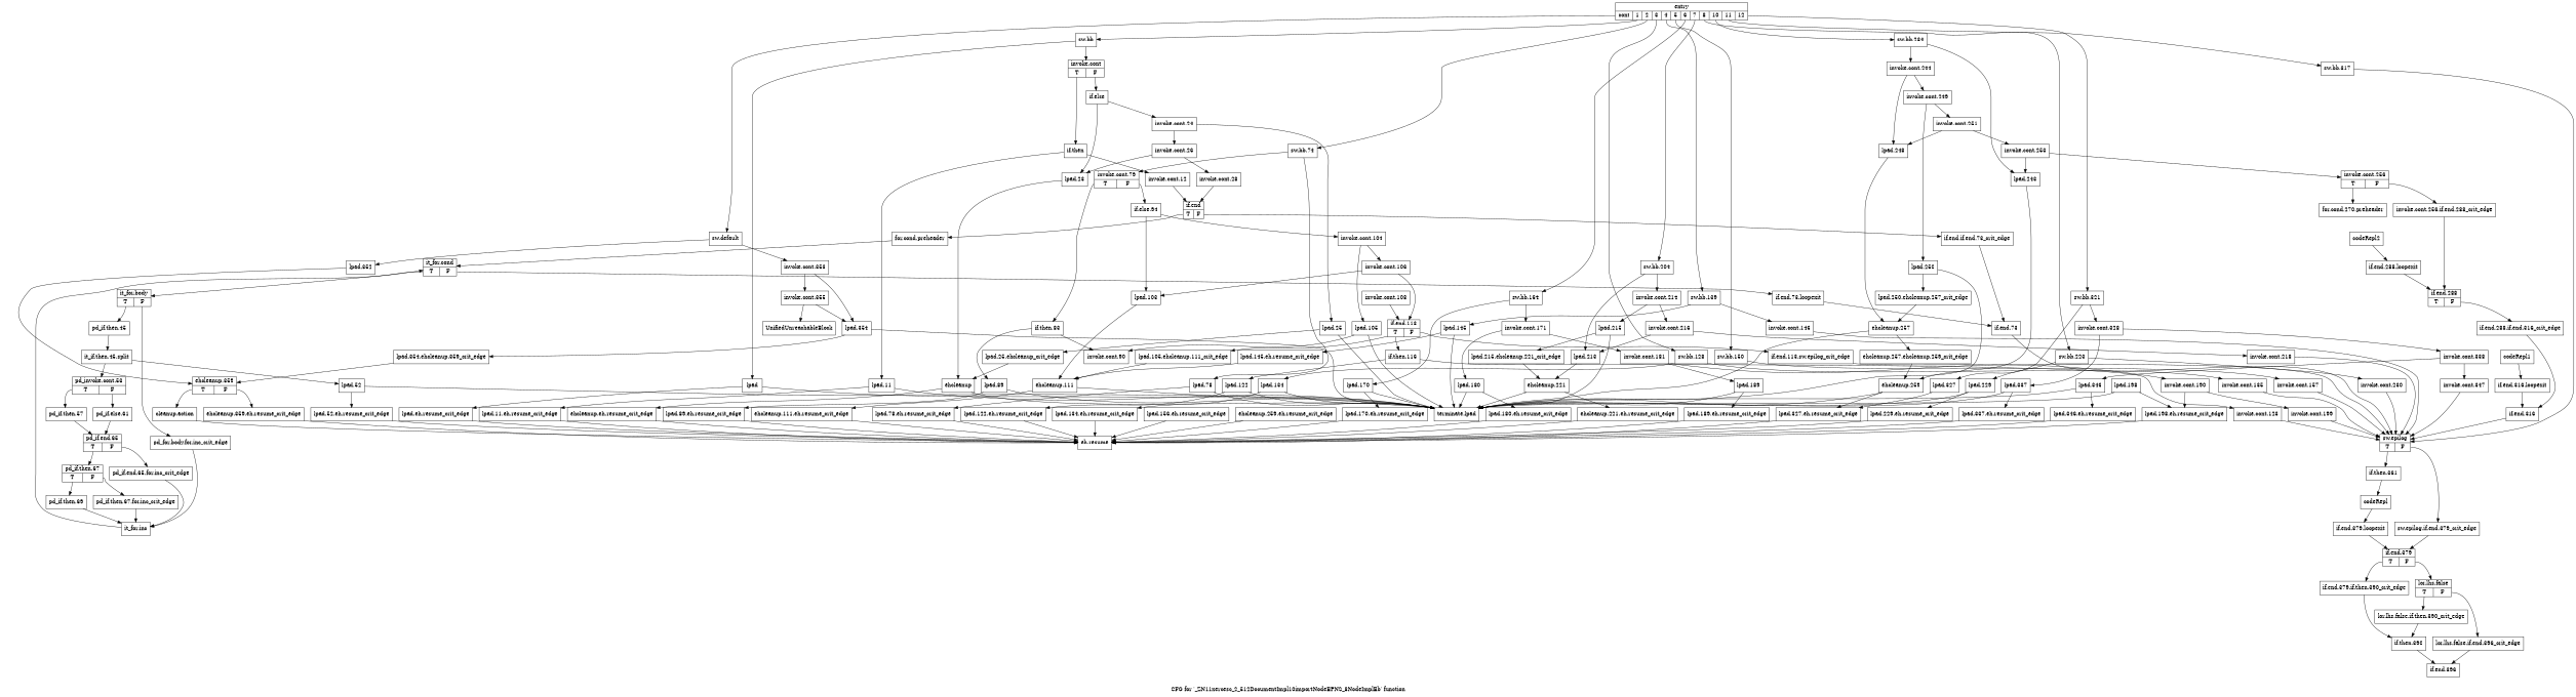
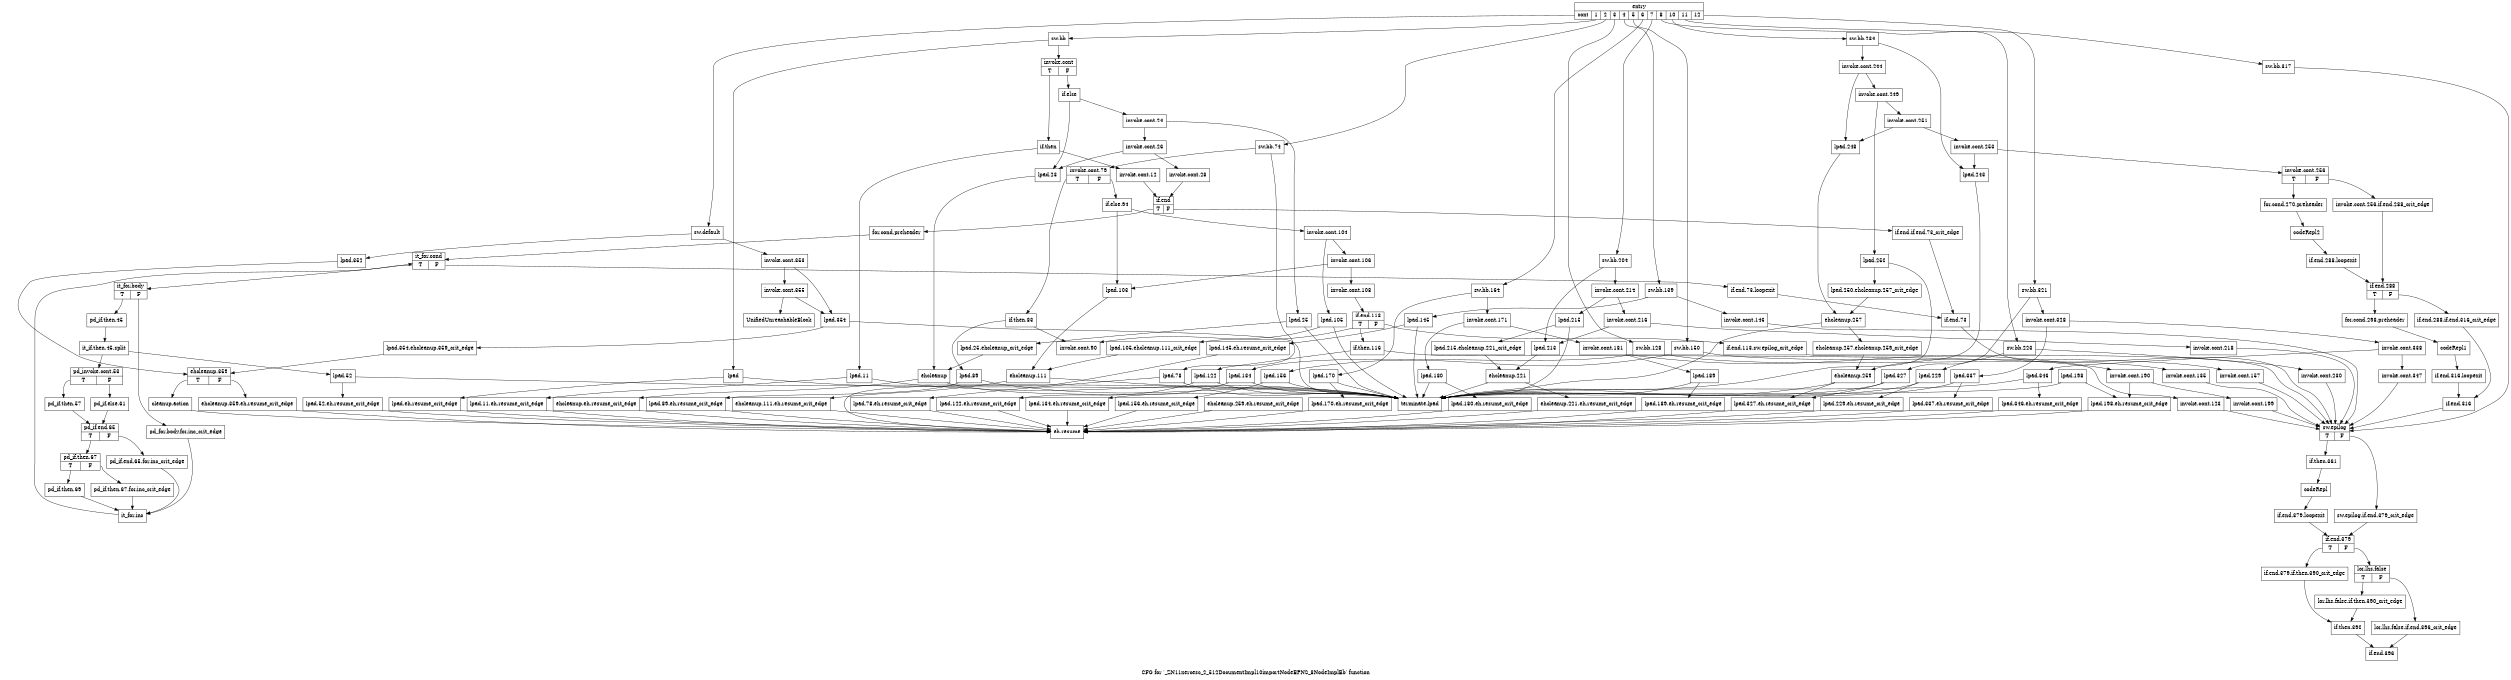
  digraph {
    label="CFG for '_ZN11xercesc_2_512DocumentImpl10importNodeEPNS_8NodeImplEb' function"
    node [shape=record]
    n1 [label="{entry|{<s0>cont|<s1>1|<s2>2|<s3>3|<s4>4|<s5>5|<s6>6|<s7>7|<s8>8|<s9>10|<s10>11|<s11>12}}"]
    n2 [label="{sw.default}"]
    n3 [label="{sw.bb}"]
    n4 [label="{sw.bb.74}"]
    n5 [label="{sw.bb.128}"]
    n6 [label="{sw.bb.139}"]
    n7 [label="{sw.bb.150}"]
    n8 [label="{sw.bb.164}"]
    n9 [label="{sw.bb.204}"]
    n10 [label="{sw.bb.223}"]
    n11 [label="{sw.bb.234}"]
    n12 [label="{sw.bb.317}"]
    n13 [label="{sw.bb.321}"]
    n14 [label="{invoke.cont.353}"]
    n15 [label="{lpad.352}"]
    n16 [label="{invoke.cont|{<s0>T|<s1>F}}"]
    n17 [label="{lpad}"]
    n18 [label="{invoke.cont.79|{<s0>T|<s1>F}}"]
    n19 [label="{lpad.78}"]
    n20 [label="{invoke.cont.135}"]
    n21 [label="{lpad.134}"]
    n22 [label="{invoke.cont.146}"]
    n23 [label="{lpad.145}"]
    n24 [label="{invoke.cont.157}"]
+   n25 [label="{lpad.156}"]
    n26 [label="{invoke.cont.171}"]
    n27 [label="{lpad.170}"]
    n28 [label="{invoke.cont.214}"]
    n29 [label="{lpad.213}"]
    n30 [label="{invoke.cont.230}"]
    n31 [label="{lpad.229}"]
    n32 [label="{invoke.cont.244}"]
    n33 [label="{lpad.243}"]
    n34 [label="{sw.epilog|{<s0>T|<s1>F}}"]
    n35 [label="{invoke.cont.328}"]
    n36 [label="{lpad.327}"]
    n37 [label="{invoke.cont.355}"]
    n38 [label="{lpad.354}"]
    n39 [label="{ehcleanup.359|{<s0>T|<s1>F}}"]
    n40 [label="{if.then}"]
    n41 [label="{if.else}"]
    n42 [label="{lpad.eh.resume_crit_edge}"]
    n43 [label="{terminate.lpad}"]
    n44 [label="{if.then.83}"]
    n45 [label="{if.else.94}"]
    n46 [label="{lpad.78.eh.resume_crit_edge}"]
    n47 [label="{lpad.134.eh.resume_crit_edge}"]
    n48 [label="{lpad.145.eh.resume_crit_edge}"]
    n49 [label="{lpad.156.eh.resume_crit_edge}"]
    n50 [label="{invoke.cont.181}"]
    n51 [label="{lpad.180}"]
    n52 [label="{lpad.170.eh.resume_crit_edge}"]
    n53 [label="{invoke.cont.216}"]
    n54 [label="{lpad.215}"]
    n55 [label="{ehcleanup.221}"]
    n56 [label="{lpad.229.eh.resume_crit_edge}"]
    n57 [label="{invoke.cont.249}"]
    n58 [label="{lpad.248}"]
    n59 [label="{ehcleanup.259}"]
    n60 [label="{if.then.361}"]
    n61 [label="{sw.epilog.if.end.379_crit_edge}"]
    n62 [label="{invoke.cont.338}"]
    n63 [label="{lpad.337}"]
    n64 [label="{lpad.327.eh.resume_crit_edge}"]
    n65 [label="{invoke.cont.12}"]
    n66 [label="{lpad.11}"]
    n67 [label="{invoke.cont.24}"]
    n68 [label="{lpad.23}"]
    n69 [label="{eh.resume}"]
    n70 [label="{if.end|{<s0>T|<s1>F}}"]
    n71 [label="{lpad.11.eh.resume_crit_edge}"]
    n72 [label="{invoke.cont.26}"]
    n73 [label="{lpad.25}"]
    n74 [label="{ehcleanup}"]
    n75 [label="{for.cond.preheader}"]
    n76 [label="{if.end.if.end.73_crit_edge}"]
    n77 [label="{it_for.cond|{<s0>T|<s1>F}}"]
    n78 [label="{if.end.73}"]
    n79 [label="{invoke.cont.28}"]
    n80 [label="{lpad.25.ehcleanup_crit_edge}"]
    n81 [label="{ehcleanup.eh.resume_crit_edge}"]
    n82 [label="{it_for.body|{<s0>T|<s1>F}}"]
    n83 [label="{if.end.73.loopexit}"]
    n84 [label="{pd_if.then.45}"]
    n85 [label="{pd_for.body.for.inc_crit_edge}"]
    n86 [label="{it_if.then.45.split}"]
    n87 [label="{it_for.inc}"]
    n88 [label="{pd_invoke.cont.53|{<s0>T|<s1>F}}"]
    n89 [label="{lpad.52}"]
    n90 [label="{pd_if.then.57}"]
    n91 [label="{pd_if.else.61}"]
    n92 [label="{lpad.52.eh.resume_crit_edge}"]
    n93 [label="{pd_if.end.65|{<s0>T|<s1>F}}"]
    n94 [label="{pd_if.then.67|{<s0>T|<s1>F}}"]
    n95 [label="{pd_if.end.65.for.inc_crit_edge}"]
    n96 [label="{pd_if.then.69}"]
    n97 [label="{pd_if.then.67.for.inc_crit_edge}"]
    n98 [label="{codeRepl}"]
    n99 [label="{if.end.379|{<s0>T|<s1>F}}"]
    n100 [label="{invoke.cont.90}"]
    n101 [label="{lpad.89}"]
    n102 [label="{invoke.cont.104}"]
    n103 [label="{lpad.103}"]
    n104 [label="{lpad.89.eh.resume_crit_edge}"]
    n105 [label="{invoke.cont.106}"]
    n106 [label="{lpad.105}"]
    n107 [label="{ehcleanup.111}"]
    n108 [label="{if.end.113|{<s0>T|<s1>F}}"]
    n109 [label="{if.then.116}"]
    n110 [label="{if.end.113.sw.epilog_crit_edge}"]
    n111 [label="{invoke.cont.123}"]
    n112 [label="{lpad.122}"]
    n113 [label="{invoke.cont.108}"]
    n114 [label="{lpad.105.ehcleanup.111_crit_edge}"]
    n115 [label="{ehcleanup.111.eh.resume_crit_edge}"]
    n116 [label="{lpad.122.eh.resume_crit_edge}"]
    n117 [label="{invoke.cont.190}"]
    n118 [label="{lpad.189}"]
    n119 [label="{lpad.180.eh.resume_crit_edge}"]
    n120 [label="{invoke.cont.199}"]
    n121 [label="{lpad.198.eh.resume_crit_edge}"]
    n122 [label="{lpad.189.eh.resume_crit_edge}"]
    n123 [label="{lpad.198}"]
    n124 [label="{invoke.cont.218}"]
    n125 [label="{lpad.215.ehcleanup.221_crit_edge}"]
    n126 [label="{ehcleanup.221.eh.resume_crit_edge}"]
    n127 [label="{invoke.cont.251}"]
    n128 [label="{lpad.250}"]
    n129 [label="{ehcleanup.257}"]
    n130 [label="{invoke.cont.253}"]
    n131 [label="{lpad.250.ehcleanup.257_crit_edge}"]
    n132 [label="{ehcleanup.257.ehcleanup.259_crit_edge}"]
    n133 [label="{invoke.cont.256|{<s0>T|<s1>F}}"]
    n134 [label="{for.cond.270.preheader}"]
    n135 [label="{invoke.cont.256.if.end.288_crit_edge}"]
    n136 [label="{codeRepl2}"]
    n137 [label="{if.end.288|{<s0>T|<s1>F}}"]
    n138 [label="{if.end.288.loopexit}"]
+   n139 [label="{for.cond.298.preheader}"]
    n140 [label="{if.end.288.if.end.316_crit_edge}"]
    n141 [label="{codeRepl1}"]
    n142 [label="{if.end.316}"]
    n143 [label="{ehcleanup.259.eh.resume_crit_edge}"]
    n144 [label="{if.end.316.loopexit}"]
    n145 [label="{invoke.cont.347}"]
    n146 [label="{lpad.346}"]
    n147 [label="{lpad.337.eh.resume_crit_edge}"]
    n148 [label="{lpad.346.eh.resume_crit_edge}"]
    n149 [label="{UnifiedUnreachableBlock}"]
    n150 [label="{lpad.354.ehcleanup.359_crit_edge}"]
    n151 [label="{cleanup.action}"]
    n152 [label="{ehcleanup.359.eh.resume_crit_edge}"]
    n153 [label="{if.end.379.loopexit}"]
    n154 [label="{if.end.379.if.then.390_crit_edge}"]
    n155 [label="{lor.lhs.false|{<s0>T|<s1>F}}"]
    n156 [label="{if.then.390}"]
    n157 [label="{lor.lhs.false.if.then.390_crit_edge}"]
    n158 [label="{lor.lhs.false.if.end.396_crit_edge}"]
    n159 [label="{if.end.396}"]
    n1 -> n2 [tailport=s0]
    n1 -> n3 [tailport=s1]
    n1 -> n4 [tailport=s2]
    n1 -> n5 [tailport=s3]
    n1 -> n6 [tailport=s4]
    n1 -> n7 [tailport=s5]
    n1 -> n8 [tailport=s6]
    n1 -> n9 [tailport=s7]
    n1 -> n10 [tailport=s8]
    n1 -> n11 [tailport=s9]
    n1 -> n12 [tailport=s10]
    n1 -> n13 [tailport=s11]
    n2 -> n14
    n2 -> n15
    n3 -> n16
    n3 -> n17
    n4 -> n18
    n4 -> n19
    n5 -> n20
    n5 -> n21
    n6 -> n22
    n6 -> n23
    n7 -> n24
+   n7 -> n25
    n8 -> n26
    n8 -> n27
    n9 -> n28
    n9 -> n29
    n10 -> n30
    n10 -> n31
    n11 -> n32
    n11 -> n33
    n12 -> n34
    n13 -> n35
    n13 -> n36
    n14 -> n37
    n14 -> n38
    n15 -> n39
    n16 -> n40 [tailport=s0]
    n16 -> n41 [tailport=s1]
    n17 -> n42
    n17 -> n43
    n18 -> n44 [tailport=s0]
    n18 -> n45 [tailport=s1]
    n19 -> n43
    n19 -> n46
    n20 -> n34
    n21 -> n43
    n21 -> n47
    n22 -> n34
    n23 -> n43
    n23 -> n48
    n24 -> n34
+   n25 -> n43
+   n25 -> n49
    n26 -> n50
    n26 -> n51
    n27 -> n43
    n27 -> n52
    n28 -> n53
    n28 -> n54
    n29 -> n55
    n30 -> n34
    n31 -> n43
    n31 -> n56
    n32 -> n57
    n32 -> n58
    n33 -> n59
    n34 -> n60 [tailport=s0]
    n34 -> n61 [tailport=s1]
    n35 -> n62
    n35 -> n63
+   n36 -> n43
    n36 -> n64
    n37 -> n38
    n37 -> n149
    n38 -> n43
    n38 -> n150
    n39 -> n151 [tailport=s0]
    n39 -> n152 [tailport=s1]
    n40 -> n65
    n40 -> n66
    n41 -> n67
    n41 -> n68
    n42 -> n69
    n44 -> n100
    n44 -> n101
    n45 -> n102
    n45 -> n103
    n46 -> n69
    n47 -> n69
-   n48 -> n107
+   n48 -> n69
    n49 -> n69
    n50 -> n117
    n50 -> n118
    n51 -> n43
    n51 -> n119
    n52 -> n69
    n53 -> n29
    n53 -> n124
    n54 -> n43
    n54 -> n125
    n55 -> n43
    n55 -> n126
    n56 -> n69
    n57 -> n127
    n57 -> n128
    n58 -> n129
    n59 -> n43
    n59 -> n64
    n60 -> n98
    n61 -> n99
    n62 -> n145
    n62 -> n146
    n63 -> n43
    n63 -> n147
    n64 -> n69
    n65 -> n70
    n66 -> n43
    n66 -> n71
    n67 -> n72
    n67 -> n73
    n68 -> n74
    n70 -> n75 [tailport=s0]
    n70 -> n76 [tailport=s1]
    n71 -> n69
    n72 -> n68
    n72 -> n79
    n73 -> n43
    n73 -> n80
    n74 -> n43
    n74 -> n81
    n75 -> n77
    n76 -> n78
    n77 -> n82 [tailport=s0]
    n77 -> n83 [tailport=s1]
    n78 -> n34
    n79 -> n70
    n80 -> n74
    n81 -> n69
    n82 -> n84 [tailport=s0]
    n82 -> n85 [tailport=s1]
    n83 -> n78
    n84 -> n86
    n85 -> n87
    n86 -> n88
    n86 -> n89
    n87 -> n77
    n88 -> n90 [tailport=s0]
    n88 -> n91 [tailport=s1]
    n89 -> n43
    n89 -> n92
    n90 -> n93
    n91 -> n93
    n92 -> n69
    n93 -> n94 [tailport=s0]
    n93 -> n95 [tailport=s1]
    n94 -> n96 [tailport=s0]
    n94 -> n97 [tailport=s1]
    n95 -> n87
    n96 -> n87
    n97 -> n87
    n98 -> n153
    n99 -> n154 [tailport=s0]
    n99 -> n155 [tailport=s1]
    n101 -> n43
    n101 -> n104
    n102 -> n105
    n102 -> n106
    n103 -> n107
    n104 -> n69
    n105 -> n103
-   n105 -> n108
+   n105 -> n113
    n106 -> n43
    n106 -> n114
    n107 -> n43
    n107 -> n115
    n108 -> n100
    n108 -> n109 [tailport=s0]
    n108 -> n110 [tailport=s1]
    n109 -> n111
    n109 -> n112
    n110 -> n34
    n111 -> n34
    n112 -> n43
    n112 -> n116
    n113 -> n108
    n114 -> n107
    n115 -> n69
    n116 -> n69
    n117 -> n120
    n117 -> n121
    n118 -> n43
    n118 -> n122
    n119 -> n69
    n120 -> n34
    n121 -> n69
    n122 -> n69
    n123 -> n43
    n123 -> n121
    n124 -> n34
    n125 -> n55
    n126 -> n69
    n127 -> n58
    n127 -> n130
    n128 -> n43
    n128 -> n131
    n129 -> n43
    n129 -> n132
    n130 -> n33
    n130 -> n133
    n131 -> n129
    n132 -> n59
    n133 -> n134 [tailport=s0]
    n133 -> n135 [tailport=s1]
+   n134 -> n136
    n135 -> n137
    n136 -> n138
+   n137 -> n139 [tailport=s0]
    n137 -> n140 [tailport=s1]
    n138 -> n137
+   n139 -> n141
    n140 -> n142
    n141 -> n144
    n142 -> n34
    n143 -> n69
    n144 -> n142
    n145 -> n34
    n146 -> n43
    n146 -> n148
    n147 -> n69
    n148 -> n69
    n150 -> n39
    n151 -> n69
    n152 -> n69
    n153 -> n99
    n154 -> n156
    n155 -> n157 [tailport=s0]
    n155 -> n158 [tailport=s1]
    n156 -> n159
    n157 -> n156
    n158 -> n159
  }
